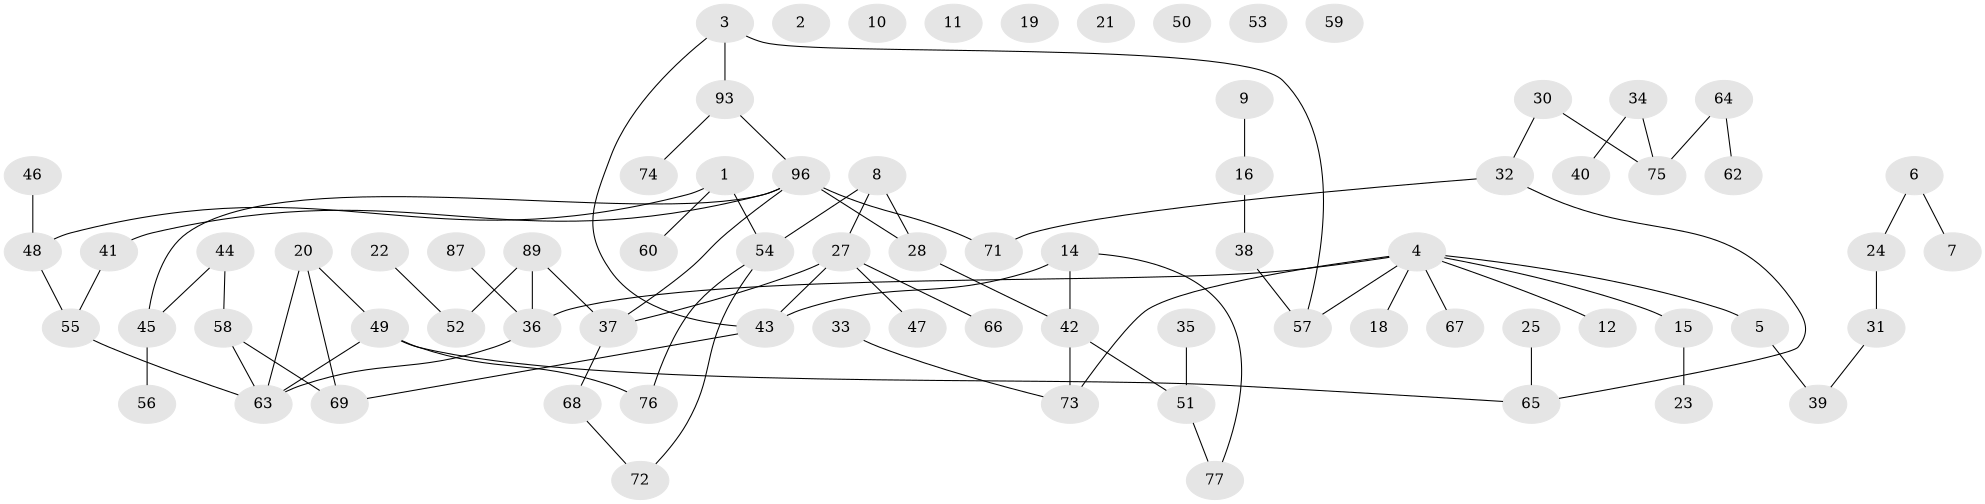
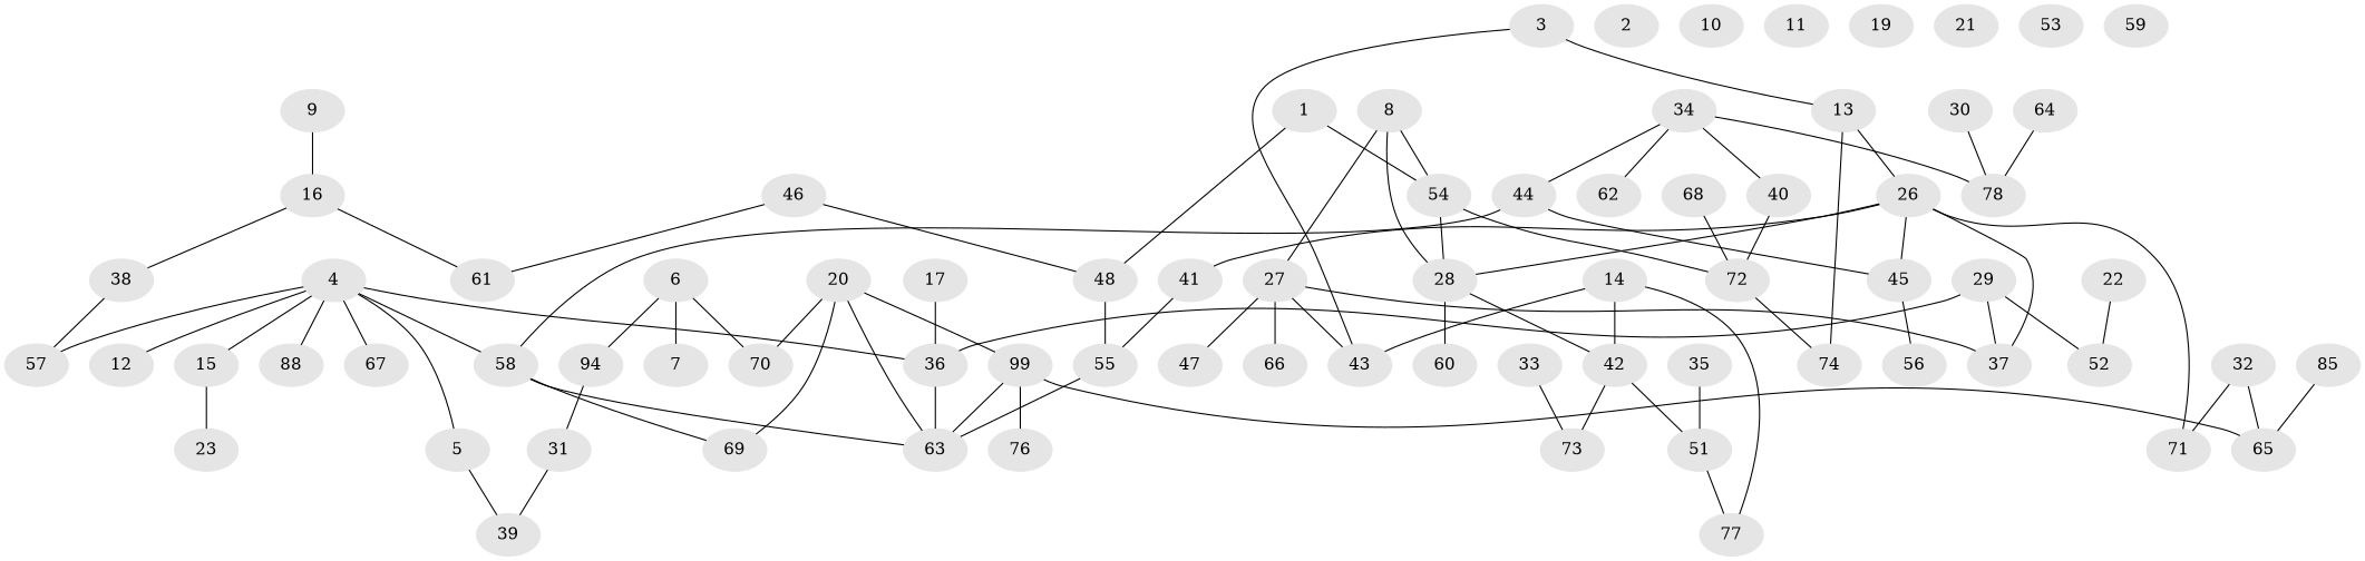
  graph {
    node [color=gray90 style=filled]
    1
    48
    54
    55
    72
    76
    2
    3
-   13 [label=93]
+   13
    43
    57
-   26 [label=96]
+   26
    74
    69
    4
    5
    12
    15
-   18
+   18 [label=88]
    36
    67
    73
    39
    23
    63
    6
    7
-   24
+   24 [label=94]
+   70
    31
    8
    27
    28
    37
    47
    66
    42
    60
    9
    16
    38
+   61
    10
    11
    41
    45
    71
    14
    77
    51
-   17 [label=87]
-   25
+   17
+   25 [label=85]
    65
    19
    20
-   49
+   49 [label=99]
    21
    22
    52
    68
    56
-   29 [label=89]
+   29
    30
    32
-   75
+   75 [label=78]
    33
    34
    40
    44
    62
    58
    35
    46
-   50
    53
    59
    64
    1 -- 48
    1 -- 54
    48 -- 55
    54 -- 72
-   54 -- 76
+   54 -- 28
    55 -- 63
+   72 -- 74
    3 -- 13
    3 -- 43
-   3 -- 57
    13 -- 26
    13 -- 74
-   43 -- 69
    26 -- 28
    26 -- 37
    26 -- 41
    26 -- 45
    26 -- 71
    4 -- 57
    4 -- 5
    4 -- 12
    4 -- 15
    4 -- 18
    4 -- 36
    4 -- 67
-   4 -- 73
+   4 -- 58
    5 -- 39
    15 -- 23
    36 -- 63
    6 -- 7
    6 -- 24
+   6 -- 70
    24 -- 31
    31 -- 39
    8 -- 54
    8 -- 27
    8 -- 28
    27 -- 43
    27 -- 37
    27 -- 47
    27 -- 66
    28 -- 42
-   1 -- 60
-   37 -- 68
+   28 -- 60
    42 -- 73
    42 -- 51
    9 -- 16
    16 -- 38
+   16 -- 61
    38 -- 57
    41 -- 55
    45 -- 56
    14 -- 43
    14 -- 42
    14 -- 77
    51 -- 77
    17 -- 36
    25 -- 65
    20 -- 69
    20 -- 63
+   20 -- 70
    20 -- 49
    49 -- 76
    49 -- 63
    49 -- 65
    22 -- 52
    68 -- 72
    29 -- 36
    29 -- 37
    29 -- 52
-   30 -- 32
    30 -- 75
    32 -- 71
    32 -- 65
    33 -- 73
    34 -- 75
    34 -- 40
-   64 -- 62
+   34 -- 44
+   34 -- 62
+   40 -- 72
    44 -- 45
    44 -- 58
    58 -- 69
    58 -- 63
    35 -- 51
    46 -- 48
+   46 -- 61
    64 -- 75
  }
